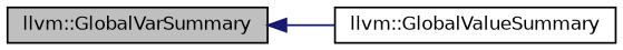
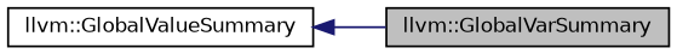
  digraph {
    rankdir=LR
    node [color=black fontname=Helvetica fontsize=10 shape=box]
    n1 [fillcolor=grey75 fontcolor=black height=0.2 label="llvm::GlobalVarSummary" style=filled width=0.4]
    n2 [height=0.2 label="llvm::GlobalValueSummary" width=0.4]
-   n1 -> n2 [color=midnightblue dir=back fontname=Helvetica fontsize=10 labelfontname=Helvetica labelfontsize=10 style=solid]
+   n2 -> n1 [color=midnightblue dir=back fontname=Helvetica fontsize=10 labelfontname=Helvetica labelfontsize=10 style=solid]
  }
